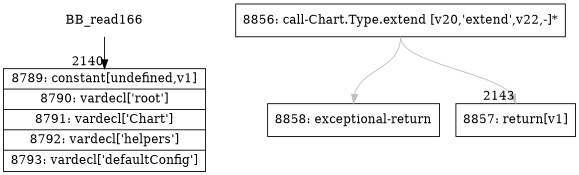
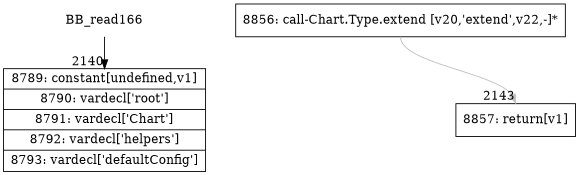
  digraph {
    rankdir=TD
    node [shape=record]
    edge [headport=n tailport=s color=gray]
    n1 [label=BB_read166 shape=none]
    n2 [label="{8789: constant[undefined,v1]|8790: vardecl['root']|8791: vardecl['Chart']|8792: vardecl['helpers']|8793: vardecl['defaultConfig']}"]
    n3 [label="{8856: call-Chart.Type.extend [v20,'extend',v22,-]*}"]
-   n4 [label="{8858: exceptional-return}"]
    n5 [label="{8857: return[v1]}"]
    n1 -> n2 [headlabel="    2140" color=""]
-   n3 -> n4
    n3 -> n5 [headlabel="      2143"]
  }
